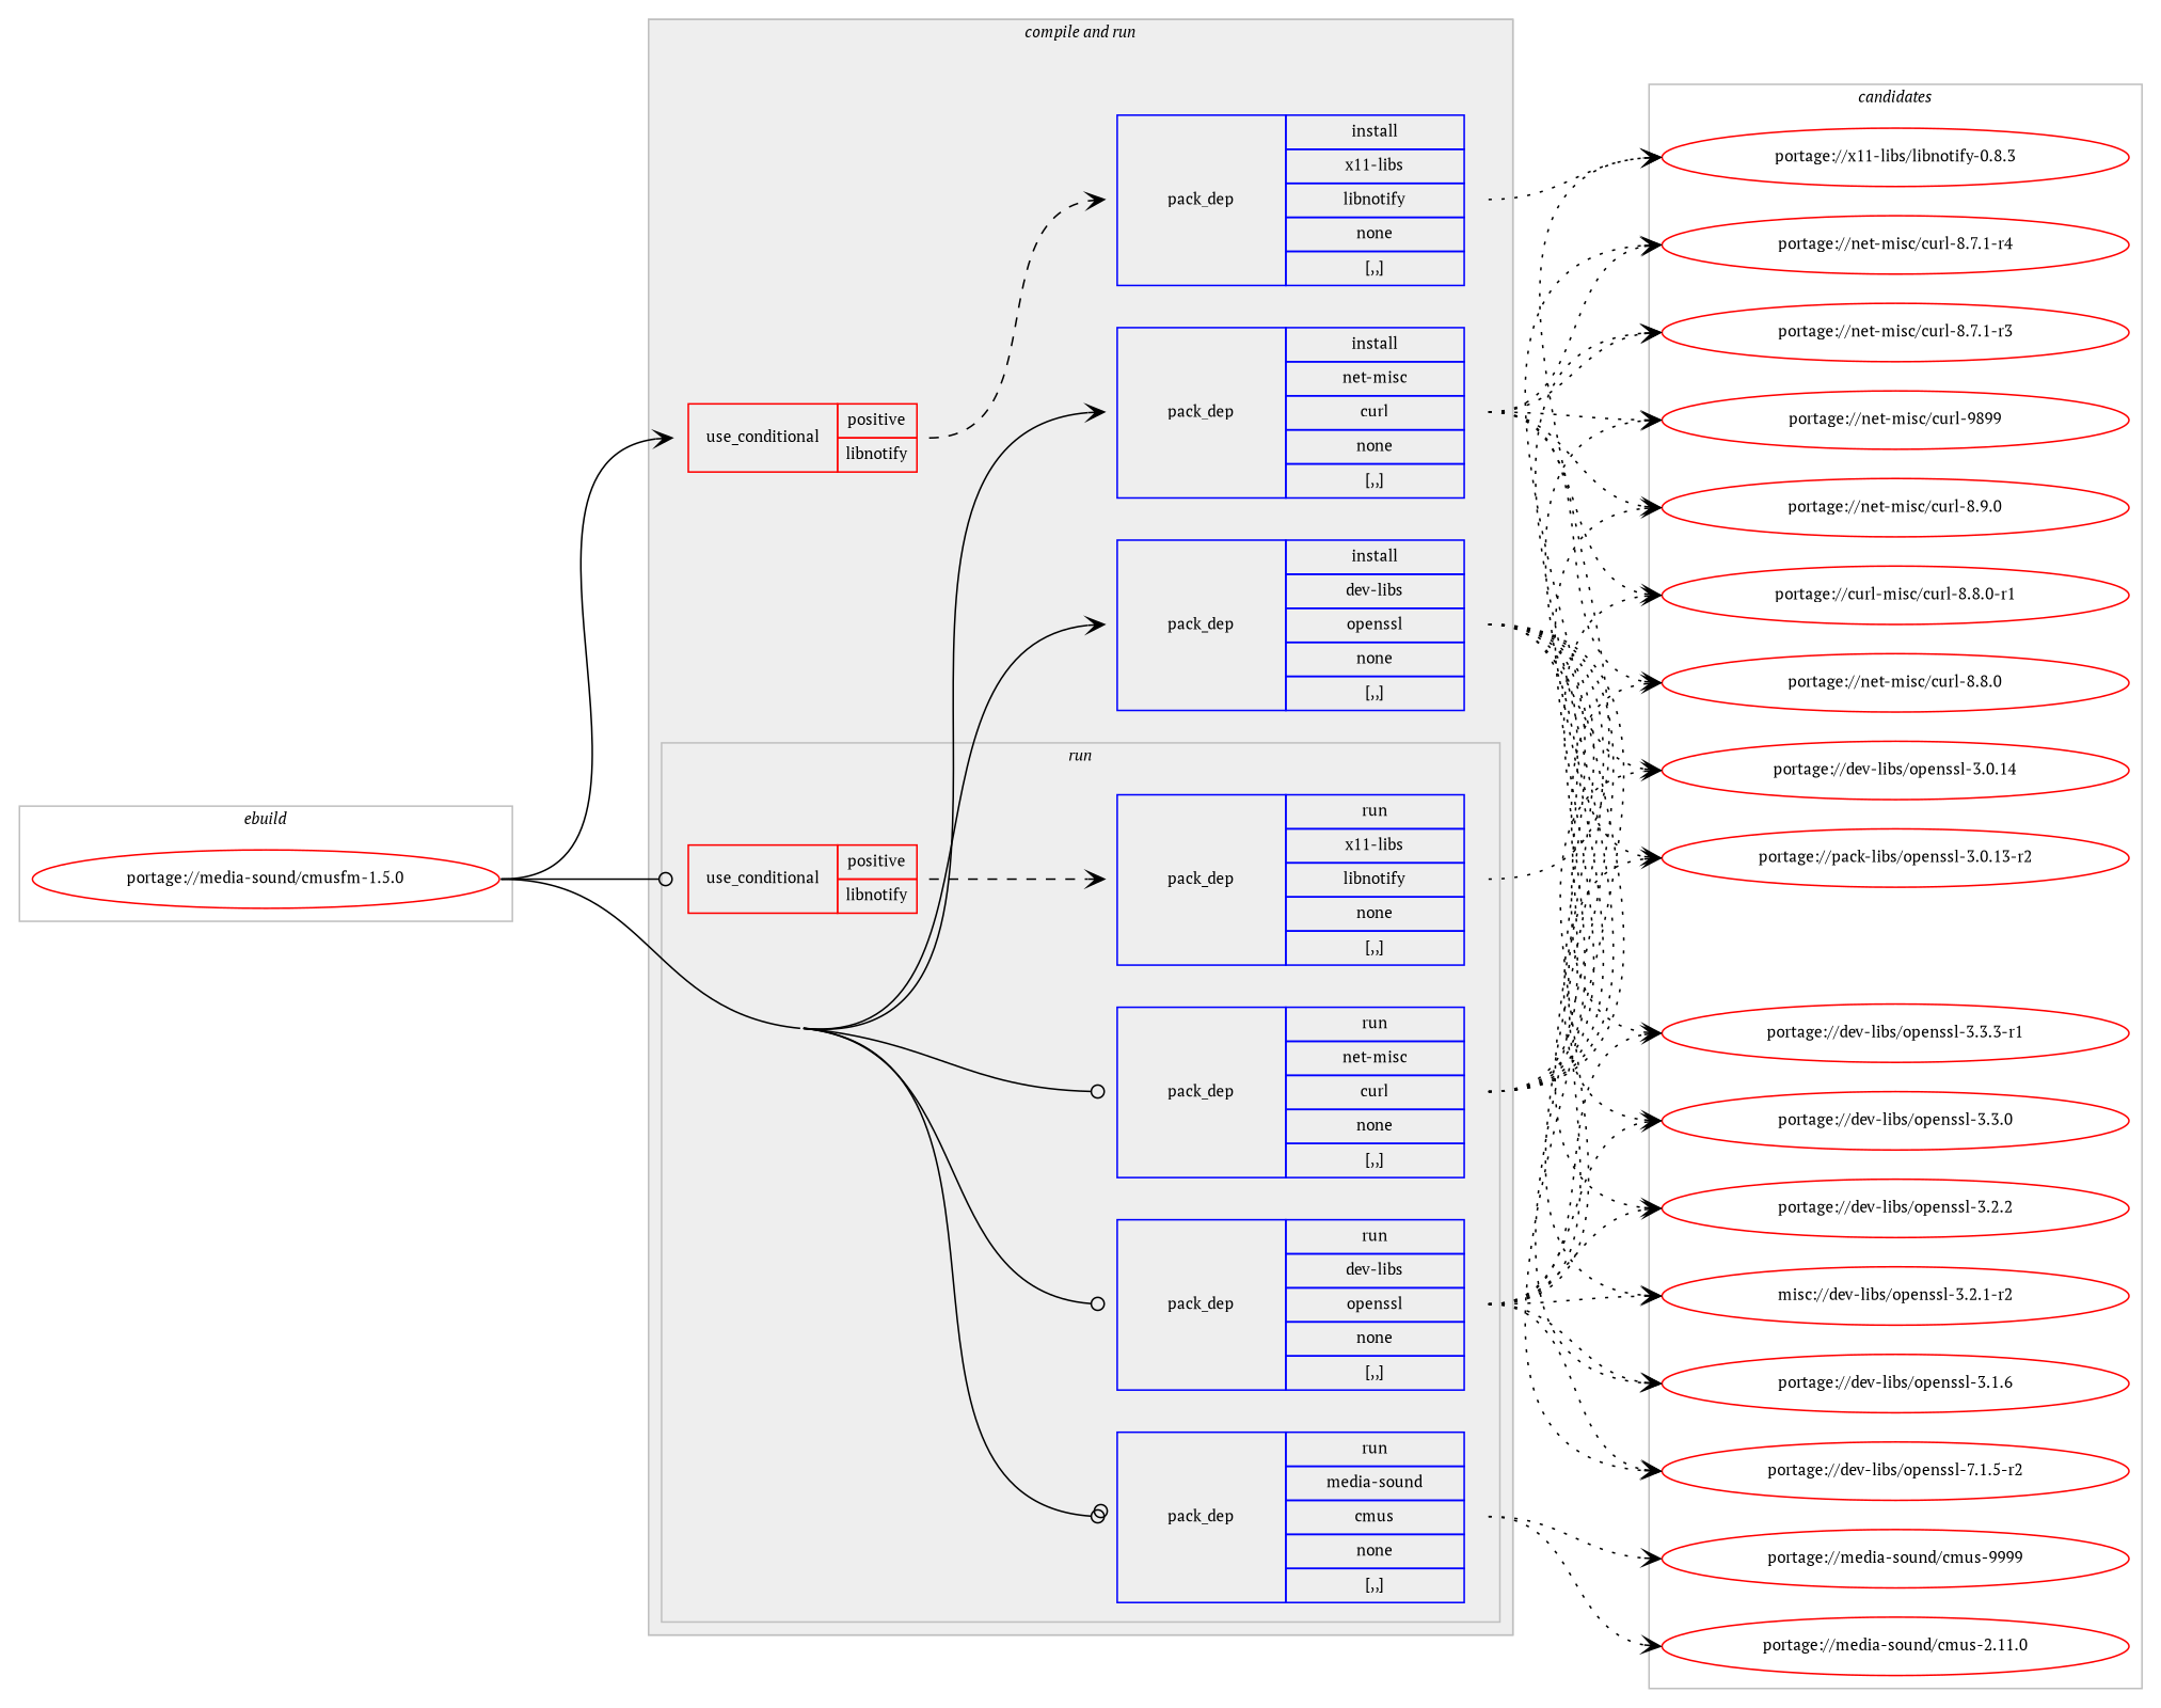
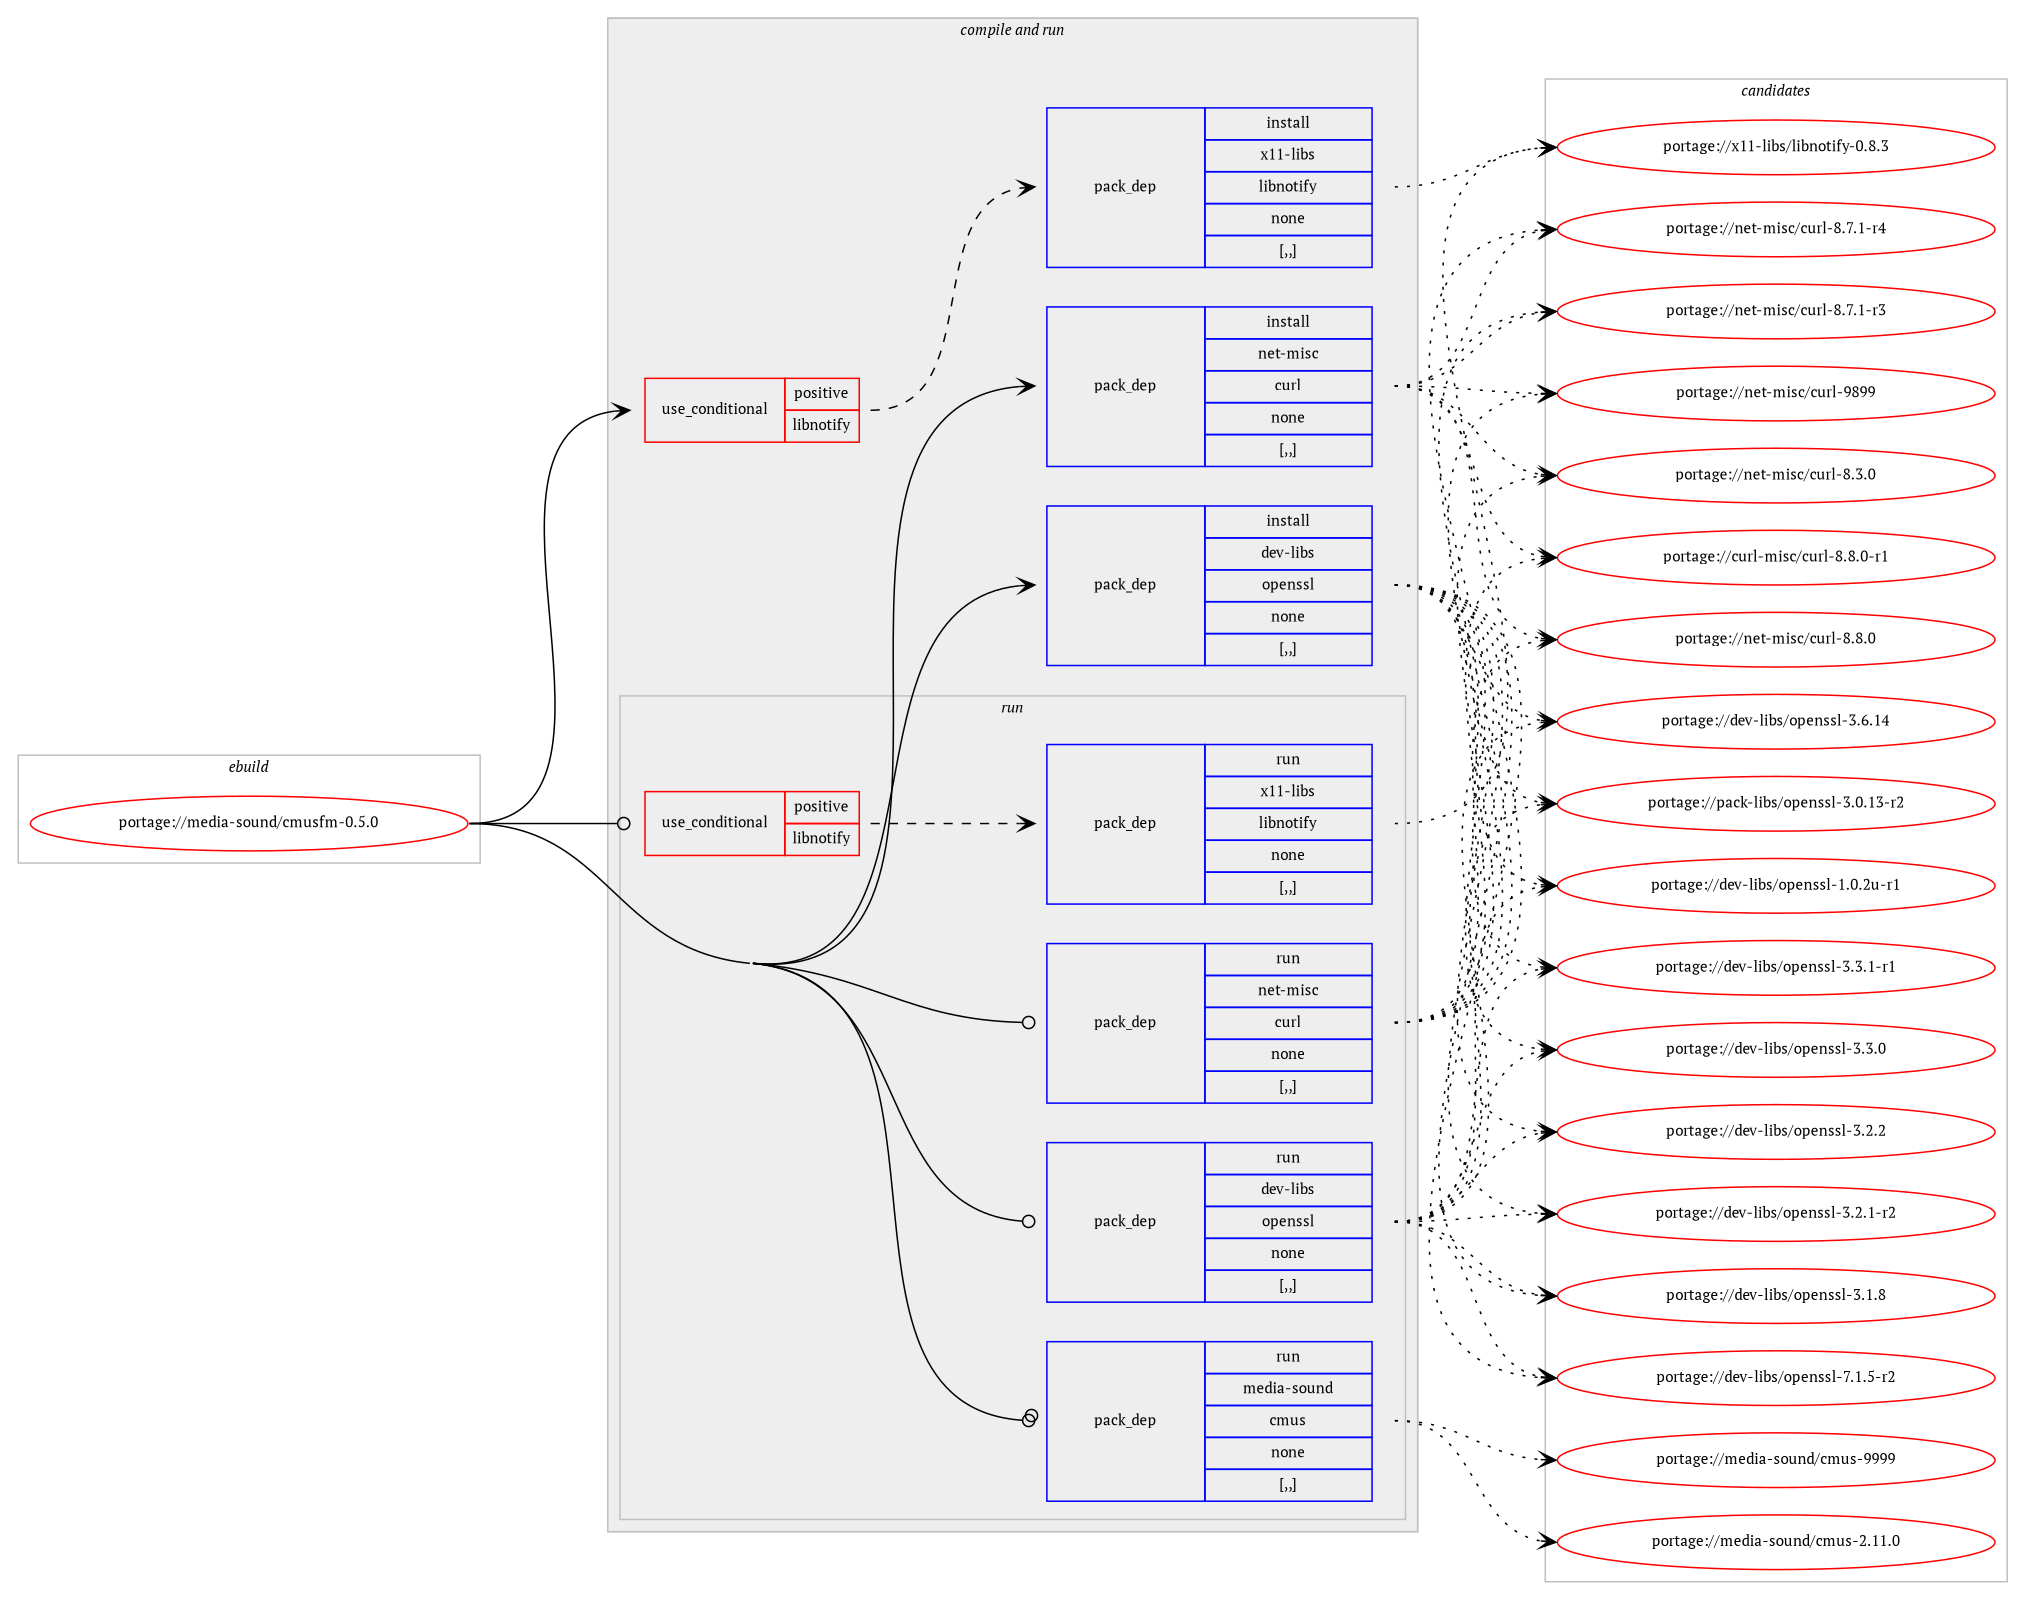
  digraph {
    compound=true
    concentrate=true
    fontname="PT Serif"
    fontsize=10
    newrank=true
    rankdir=LR
    ranksep=1.5
    node [color=red fontname="PT Serif" fontsize=10]
    edge [arrowhead=vee fontname="PT Serif" headport=w style=dotted tailport=e weight=100]
-   n1 [label="portage://media-sound/cmusfm-1.5.0" width=4]
+   n1 [label="portage://media-sound/cmusfm-0.5.0" width=4]
    n2 [color=blue label=<<TABLE BORDER="0" CELLBORDER="1" CELLSPACING="0" CELLPADDING="4" WIDTH="220"><TR><TD ROWSPAN="6" CELLPADDING="30">pack_dep</TD></TR><TR><TD WIDTH="110">install</TD></TR><TR><TD>x11-libs</TD></TR><TR><TD>libnotify</TD></TR><TR><TD>none</TD></TR><TR><TD>[,,]</TD></TR></TABLE>> shape=none]
    n3 [label=<<TABLE BORDER="0" CELLBORDER="1" CELLSPACING="0" CELLPADDING="4"><TR><TD ROWSPAN="3" CELLPADDING="10">use_conditional</TD></TR><TR><TD>positive</TD></TR><TR><TD>libnotify</TD></TR></TABLE>> shape=none]
    n4 [color=blue label=<<TABLE BORDER="0" CELLBORDER="1" CELLSPACING="0" CELLPADDING="4" WIDTH="220"><TR><TD ROWSPAN="6" CELLPADDING="30">pack_dep</TD></TR><TR><TD WIDTH="110">install</TD></TR><TR><TD>dev-libs</TD></TR><TR><TD>openssl</TD></TR><TR><TD>none</TD></TR><TR><TD>[,,]</TD></TR></TABLE>> shape=none]
    n5 [color=blue label=<<TABLE BORDER="0" CELLBORDER="1" CELLSPACING="0" CELLPADDING="4" WIDTH="220"><TR><TD ROWSPAN="6" CELLPADDING="30">pack_dep</TD></TR><TR><TD WIDTH="110">install</TD></TR><TR><TD>net-misc</TD></TR><TR><TD>curl</TD></TR><TR><TD>none</TD></TR><TR><TD>[,,]</TD></TR></TABLE>> shape=none]
    n6 [color=blue label=<<TABLE BORDER="0" CELLBORDER="1" CELLSPACING="0" CELLPADDING="4" WIDTH="220"><TR><TD ROWSPAN="6" CELLPADDING="30">pack_dep</TD></TR><TR><TD WIDTH="110">run</TD></TR><TR><TD>x11-libs</TD></TR><TR><TD>libnotify</TD></TR><TR><TD>none</TD></TR><TR><TD>[,,]</TD></TR></TABLE>> shape=none]
    n7 [label=<<TABLE BORDER="0" CELLBORDER="1" CELLSPACING="0" CELLPADDING="4"><TR><TD ROWSPAN="3" CELLPADDING="10">use_conditional</TD></TR><TR><TD>positive</TD></TR><TR><TD>libnotify</TD></TR></TABLE>> shape=none]
    n8 [color=blue label=<<TABLE BORDER="0" CELLBORDER="1" CELLSPACING="0" CELLPADDING="4" WIDTH="220"><TR><TD ROWSPAN="6" CELLPADDING="30">pack_dep</TD></TR><TR><TD WIDTH="110">run</TD></TR><TR><TD>dev-libs</TD></TR><TR><TD>openssl</TD></TR><TR><TD>none</TD></TR><TR><TD>[,,]</TD></TR></TABLE>> shape=none]
    n9 [color=blue label=<<TABLE BORDER="0" CELLBORDER="1" CELLSPACING="0" CELLPADDING="4" WIDTH="220"><TR><TD ROWSPAN="6" CELLPADDING="30">pack_dep</TD></TR><TR><TD WIDTH="110">run</TD></TR><TR><TD>media-sound</TD></TR><TR><TD>cmus</TD></TR><TR><TD>none</TD></TR><TR><TD>[,,]</TD></TR></TABLE>> shape=none]
    n10 [color=blue label=<<TABLE BORDER="0" CELLBORDER="1" CELLSPACING="0" CELLPADDING="4" WIDTH="220"><TR><TD ROWSPAN="6" CELLPADDING="30">pack_dep</TD></TR><TR><TD WIDTH="110">run</TD></TR><TR><TD>net-misc</TD></TR><TR><TD>curl</TD></TR><TR><TD>none</TD></TR><TR><TD>[,,]</TD></TR></TABLE>> shape=none]
    n11 [label="portage://x11-libs/libnotify-0.8.3" width=4]
-   n12 [label="portage://dev-libs/openssl-3.3.3-r1" width=4]
+   n12 [label="portage://dev-libs/openssl-3.3.1-r1" width=4]
    n13 [label="portage://dev-libs/openssl-3.3.0" width=4]
    n14 [label="portage://dev-libs/openssl-3.2.2" width=4]
-   n15 [label="misc://dev-libs/openssl-3.2.1-r2" width=4]
-   n16 [label="portage://dev-libs/openssl-3.1.6" width=4]
+   n15 [label="portage://dev-libs/openssl-3.2.1-r2" width=4]
+   n16 [label="portage://dev-libs/openssl-3.1.8" width=4]
    n17 [label="portage://dev-libs/openssl-7.1.5-r2" width=4]
-   n18 [label="portage://dev-libs/openssl-3.0.14" width=4]
+   n18 [label="portage://dev-libs/openssl-3.6.14" width=4]
    n19 [label="portage://pack-libs/openssl-3.0.13-r2" width=4]
+   n20 [label="portage://dev-libs/openssl-1.0.2u-r1" width=4]
    n21 [label="portage://net-misc/curl-9899" width=4]
-   n22 [label="portage://net-misc/curl-8.9.0" width=4]
+   n22 [label="portage://net-misc/curl-8.3.0" width=4]
    n23 [label="portage://curl-misc/curl-8.8.0-r1" width=4]
    n24 [label="portage://net-misc/curl-8.8.0" width=4]
    n25 [label="portage://net-misc/curl-8.7.1-r4" width=4]
    n26 [label="portage://net-misc/curl-8.7.1-r3" width=4]
    n27 [label="portage://media-sound/cmus-9999" width=4]
    n28 [label="portage://media-sound/cmus-2.11.0" width=4]
    subgraph cluster_1 {
      color=gray
      label=<<i>ebuild</i>>
      n1
    }
    subgraph cluster_2 {
      color=gray
      label=<<i>dependencies</i>>
      subgraph cluster_3 {
        color=gray
        fillcolor="#eeeeee"
        label=<<i>compile</i>>
        style=filled
        subgraph sub_4 {
          color=gray
          fillcolor="#eeeeee"
          label=<<i>compile</i>>
          style=filled
          n3
          subgraph sub_5 {
            color=gray
            fillcolor="#eeeeee"
            label=<<i>compile</i>>
            style=filled
            n2
          }
        }
        subgraph sub_6 {
          color=gray
          fillcolor="#eeeeee"
          label=<<i>compile</i>>
          style=filled
          n4
        }
        subgraph sub_7 {
          color=gray
          fillcolor="#eeeeee"
          label=<<i>compile</i>>
          style=filled
          n5
        }
      }
      subgraph cluster_8 {
        color=gray
        fillcolor="#eeeeee"
        label=<<i>compile and run</i>>
        style=filled
      }
      subgraph cluster_9 {
        color=gray
        fillcolor="#eeeeee"
        label=<<i>run</i>>
        style=filled
        subgraph sub_10 {
          color=gray
          fillcolor="#eeeeee"
          label=<<i>run</i>>
          style=filled
          n7
          subgraph sub_11 {
            color=gray
            fillcolor="#eeeeee"
            label=<<i>run</i>>
            style=filled
            n6
          }
        }
        subgraph sub_12 {
          color=gray
          fillcolor="#eeeeee"
          label=<<i>run</i>>
          style=filled
          n8
        }
        subgraph sub_13 {
          color=gray
          fillcolor="#eeeeee"
          label=<<i>run</i>>
          style=filled
          n9
        }
        subgraph sub_14 {
          color=gray
          fillcolor="#eeeeee"
          label=<<i>run</i>>
          style=filled
          n10
        }
      }
    }
    subgraph cluster_15 {
      color=gray
      label=<<i>candidates</i>>
      rank=same
      subgraph sub_16 {
        color=black
        label=<<i>candidates</i>>
        nodesep=1
        rank=same
        n11
      }
      subgraph sub_17 {
        color=black
        label=<<i>candidates</i>>
        nodesep=1
        rank=same
        n12
        n13
        n14
        n15
        n16
        n17
        n18
        n19
+       n20
      }
      subgraph sub_18 {
        color=black
        label=<<i>candidates</i>>
        nodesep=1
        rank=same
        n21
        n22
        n23
        n24
        n25
        n26
      }
      subgraph sub_19 {
        color=black
        label=<<i>candidates</i>>
        nodesep=1
        rank=same
        n11
      }
      subgraph sub_20 {
        color=black
        label=<<i>candidates</i>>
        nodesep=1
        rank=same
        n12
        n13
        n14
        n15
        n16
        n17
        n18
        n19
+       n20
      }
      subgraph sub_21 {
        color=black
        label=<<i>candidates</i>>
        nodesep=1
        rank=same
        n27
        n28
      }
      subgraph sub_22 {
        color=black
        label=<<i>candidates</i>>
        nodesep=1
        rank=same
        n21
        n22
        n23
        n24
        n25
        n26
      }
    }
    n1 -> n3 [style=solid weight=20]
    n1 -> n4 [style=solid weight=20]
    n1 -> n5 [style=solid weight=20]
    n1 -> n7 [arrowhead=odot style=solid weight=20]
    n1 -> n8 [arrowhead=odot style=solid weight=20]
    n1 -> n9 [arrowhead=odot style=solid weight=20]
    n1 -> n10 [arrowhead=odot style=solid weight=20]
    n2 -> n11
    n3 -> n2 [style=dashed weight=20]
    n4 -> n12
    n4 -> n13
    n4 -> n14
    n4 -> n15
    n4 -> n16
    n4 -> n17
    n4 -> n18
    n4 -> n19
+   n4 -> n20
    n5 -> n21
    n5 -> n22
    n5 -> n23
    n5 -> n24
    n5 -> n25
    n5 -> n26
    n6 -> n11
    n7 -> n6 [style=dashed weight=20]
    n8 -> n12
    n8 -> n13
    n8 -> n14
    n8 -> n15
    n8 -> n16
    n8 -> n17
    n8 -> n18
    n8 -> n19
+   n8 -> n20
    n9 -> n27
    n9 -> n28
    n10 -> n21
    n10 -> n22
    n10 -> n23
    n10 -> n24
    n10 -> n25
    n10 -> n26
  }
